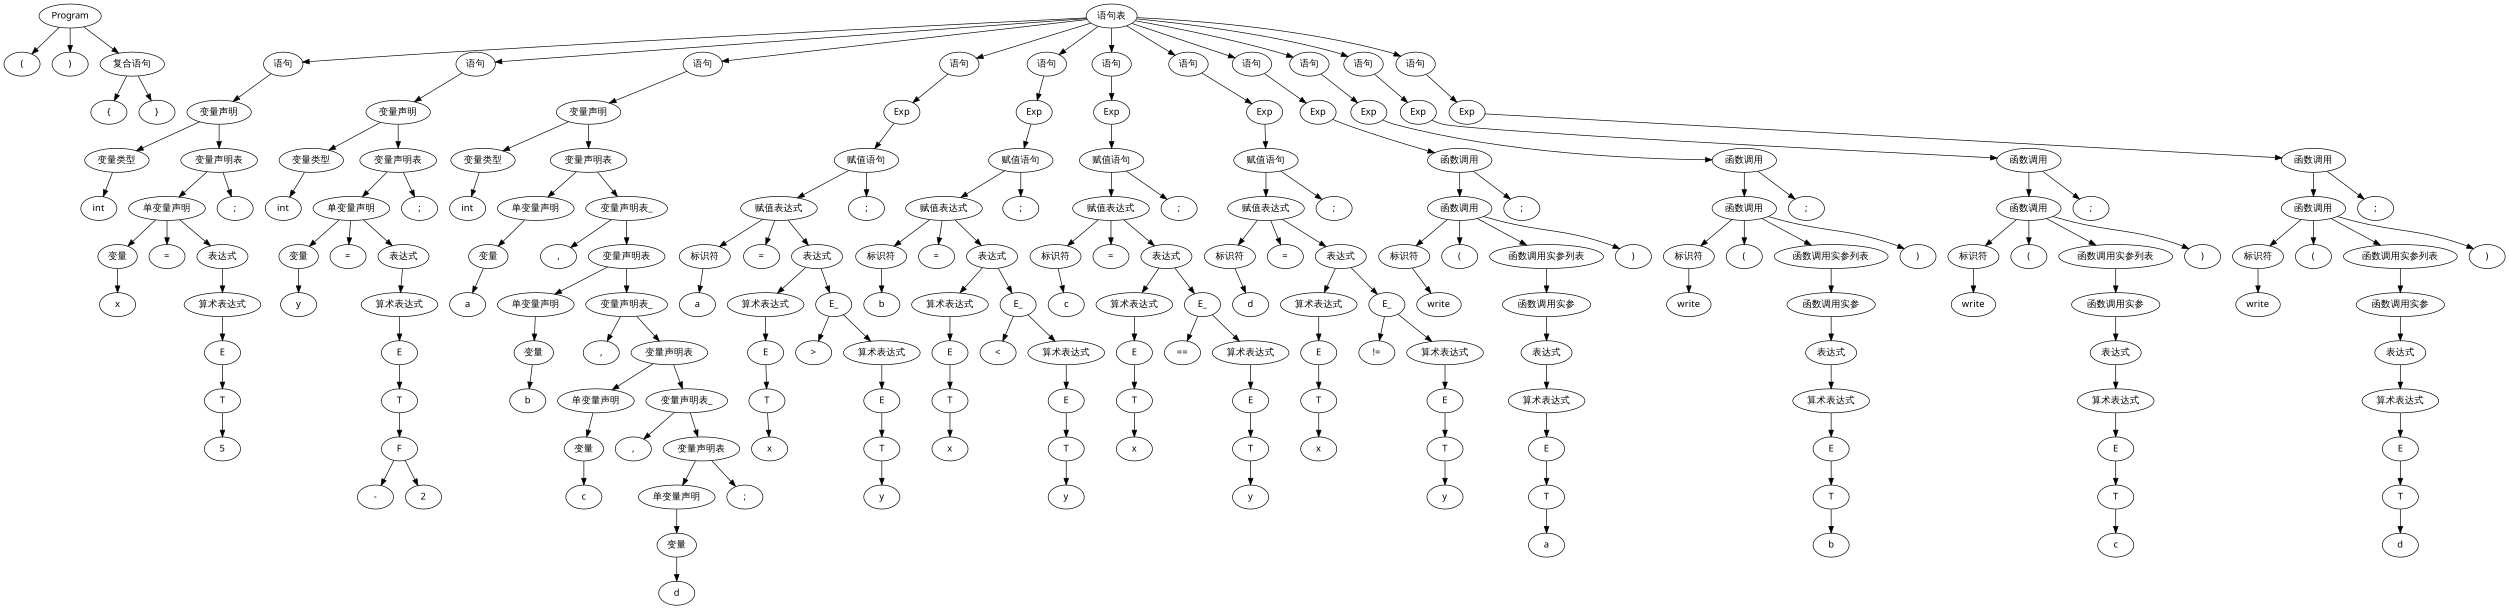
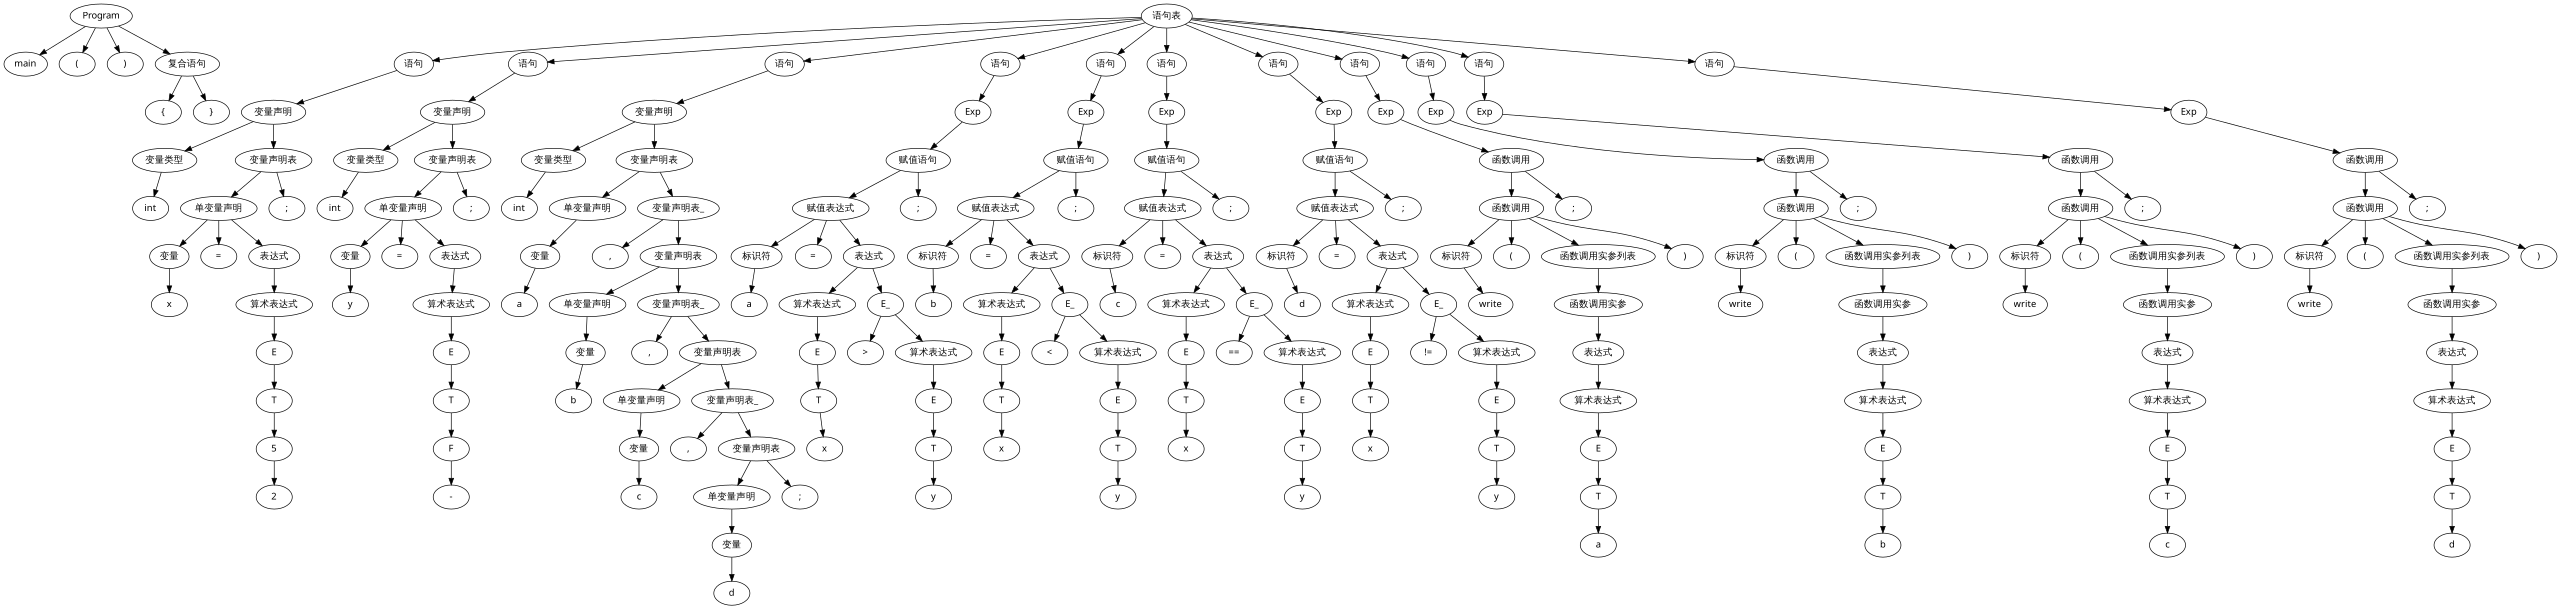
  digraph {
    node [fontname="Microsoft YaHei"]
    n1 [label=Program]
+   n2 [label=main]
    n3 [label="("]
    n4 [label=")"]
    n5 [label="复合语句"]
    n6 [label="{"]
    n7 [label="}"]
    n8 [label="语句表"]
    n9 [label="语句"]
    n10 [label="语句"]
    n11 [label="语句"]
    n12 [label="语句"]
    n13 [label="语句"]
    n14 [label="语句"]
    n15 [label="语句"]
    n16 [label="语句"]
    n17 [label="语句"]
    n18 [label="语句"]
    n19 [label="语句"]
    n20 [label="变量声明"]
    n21 [label="变量声明"]
    n22 [label="变量声明"]
    n23 [label=Exp]
    n24 [label=Exp]
    n25 [label=Exp]
    n26 [label=Exp]
    n27 [label=Exp]
    n28 [label=Exp]
    n29 [label=Exp]
    n30 [label=Exp]
    n31 [label="变量类型"]
    n32 [label="变量声明表"]
    n33 [label=int]
    n34 [label="单变量声明"]
    n35 [label=";"]
    n36 [label="变量"]
    n37 [label="="]
    n38 [label="表达式"]
    n39 [label=x]
    n40 [label="算术表达式"]
    n41 [label=E]
    n42 [label=T]
    n43 [label=5]
    n44 [label="变量类型"]
    n45 [label="变量声明表"]
    n46 [label=int]
    n47 [label="单变量声明"]
    n48 [label=";"]
    n49 [label="变量"]
    n50 [label="="]
    n51 [label="表达式"]
    n52 [label=y]
    n53 [label="算术表达式"]
    n54 [label=E]
    n55 [label=T]
    n56 [label=F]
    n57 [label="-"]
    n58 [label=2]
    n59 [label="变量类型"]
    n60 [label="变量声明表"]
    n61 [label=int]
    n62 [label="单变量声明"]
    n63 [label="变量声明表_"]
    n64 [label="变量"]
    n65 [label=","]
    n66 [label="变量声明表"]
    n67 [label=a]
    n68 [label="单变量声明"]
    n69 [label="变量声明表_"]
    n70 [label="变量"]
    n71 [label=","]
    n72 [label="变量声明表"]
    n73 [label=b]
    n74 [label="单变量声明"]
    n75 [label="变量声明表_"]
    n76 [label="变量"]
    n77 [label=","]
    n78 [label="变量声明表"]
    n79 [label=c]
    n80 [label="单变量声明"]
    n81 [label=";"]
    n82 [label="变量"]
    n83 [label=d]
    n84 [label="赋值语句"]
    n85 [label="赋值表达式"]
    n86 [label=";"]
    n87 [label="标识符"]
    n88 [label="="]
    n89 [label="表达式"]
    n90 [label=a]
    n91 [label="算术表达式"]
    n92 [label=E_]
    n93 [label=E]
    n94 [label=">"]
    n95 [label="算术表达式"]
    n96 [label=T]
    n97 [label=x]
    n98 [label=E]
    n99 [label=T]
    n100 [label=y]
    n101 [label="赋值语句"]
    n102 [label="赋值表达式"]
    n103 [label=";"]
    n104 [label="标识符"]
    n105 [label="="]
    n106 [label="表达式"]
    n107 [label=b]
    n108 [label="算术表达式"]
    n109 [label=E_]
    n110 [label=E]
    n111 [label="<"]
    n112 [label="算术表达式"]
    n113 [label=T]
    n114 [label=x]
    n115 [label=E]
    n116 [label=T]
    n117 [label=y]
    n118 [label="赋值语句"]
    n119 [label="赋值表达式"]
    n120 [label=";"]
    n121 [label="标识符"]
    n122 [label="="]
    n123 [label="表达式"]
    n124 [label=c]
    n125 [label="算术表达式"]
    n126 [label=E_]
    n127 [label=E]
    n128 [label="=="]
    n129 [label="算术表达式"]
    n130 [label=T]
    n131 [label=x]
    n132 [label=E]
    n133 [label=T]
    n134 [label=y]
    n135 [label="赋值语句"]
    n136 [label="赋值表达式"]
    n137 [label=";"]
    n138 [label="标识符"]
    n139 [label="="]
    n140 [label="表达式"]
    n141 [label=d]
    n142 [label="算术表达式"]
    n143 [label=E_]
    n144 [label=E]
    n145 [label="!="]
    n146 [label="算术表达式"]
    n147 [label=T]
    n148 [label=x]
    n149 [label=E]
    n150 [label=T]
    n151 [label=y]
    n152 [label="函数调用"]
    n153 [label="函数调用"]
    n154 [label=";"]
    n155 [label="标识符"]
    n156 [label="("]
    n157 [label="函数调用实参列表"]
    n158 [label=")"]
    n159 [label=write]
    n160 [label="函数调用实参"]
    n161 [label="表达式"]
    n162 [label="算术表达式"]
    n163 [label=E]
    n164 [label=T]
    n165 [label=a]
    n166 [label="函数调用"]
    n167 [label="函数调用"]
    n168 [label=";"]
    n169 [label="标识符"]
    n170 [label="("]
    n171 [label="函数调用实参列表"]
    n172 [label=")"]
    n173 [label=write]
    n174 [label="函数调用实参"]
    n175 [label="表达式"]
    n176 [label="算术表达式"]
    n177 [label=E]
    n178 [label=T]
    n179 [label=b]
    n180 [label="函数调用"]
    n181 [label="函数调用"]
    n182 [label=";"]
    n183 [label="标识符"]
    n184 [label="("]
    n185 [label="函数调用实参列表"]
    n186 [label=")"]
    n187 [label=write]
    n188 [label="函数调用实参"]
    n189 [label="表达式"]
    n190 [label="算术表达式"]
    n191 [label=E]
    n192 [label=T]
    n193 [label=c]
    n194 [label="函数调用"]
    n195 [label="函数调用"]
    n196 [label=";"]
    n197 [label="标识符"]
    n198 [label="("]
    n199 [label="函数调用实参列表"]
    n200 [label=")"]
    n201 [label=write]
    n202 [label="函数调用实参"]
    n203 [label="表达式"]
    n204 [label="算术表达式"]
    n205 [label=E]
    n206 [label=T]
    n207 [label=d]
+   n1 -> n2
    n1 -> n3
    n1 -> n4
    n1 -> n5
    n5 -> n6
    n5 -> n7
    n8 -> n9
    n8 -> n10
    n8 -> n11
    n8 -> n12
    n8 -> n13
    n8 -> n14
    n8 -> n15
    n8 -> n16
    n8 -> n17
    n8 -> n18
    n8 -> n19
    n9 -> n20
    n10 -> n21
    n11 -> n22
    n12 -> n23
    n13 -> n24
    n14 -> n25
    n15 -> n26
    n16 -> n27
    n17 -> n28
    n18 -> n29
    n19 -> n30
    n20 -> n31
    n20 -> n32
    n21 -> n44
    n21 -> n45
    n22 -> n59
    n22 -> n60
    n23 -> n84
    n24 -> n101
    n25 -> n118
    n26 -> n135
    n27 -> n152
    n28 -> n166
    n29 -> n180
    n30 -> n194
    n31 -> n33
    n32 -> n34
    n32 -> n35
    n34 -> n36
    n34 -> n37
    n34 -> n38
    n36 -> n39
    n38 -> n40
    n40 -> n41
    n41 -> n42
    n42 -> n43
    n44 -> n46
    n45 -> n47
    n45 -> n48
    n47 -> n49
    n47 -> n50
    n47 -> n51
    n49 -> n52
    n51 -> n53
    n53 -> n54
    n54 -> n55
    n55 -> n56
    n56 -> n57
-   n56 -> n58
+   n43 -> n58
    n59 -> n61
    n60 -> n62
    n60 -> n63
    n62 -> n64
    n63 -> n65
    n63 -> n66
    n64 -> n67
    n66 -> n68
    n66 -> n69
    n68 -> n70
    n69 -> n71
    n69 -> n72
    n70 -> n73
    n72 -> n74
    n72 -> n75
    n74 -> n76
    n75 -> n77
    n75 -> n78
    n76 -> n79
    n78 -> n80
    n78 -> n81
    n80 -> n82
    n82 -> n83
    n84 -> n85
    n84 -> n86
    n85 -> n87
    n85 -> n88
    n85 -> n89
    n87 -> n90
    n89 -> n91
    n89 -> n92
    n91 -> n93
    n92 -> n94
    n92 -> n95
    n93 -> n96
    n95 -> n98
    n96 -> n97
    n98 -> n99
    n99 -> n100
    n101 -> n102
    n101 -> n103
    n102 -> n104
    n102 -> n105
    n102 -> n106
    n104 -> n107
    n106 -> n108
    n106 -> n109
    n108 -> n110
    n109 -> n111
    n109 -> n112
    n110 -> n113
    n112 -> n115
    n113 -> n114
    n115 -> n116
    n116 -> n117
    n118 -> n119
    n118 -> n120
    n119 -> n121
    n119 -> n122
    n119 -> n123
    n121 -> n124
    n123 -> n125
    n123 -> n126
    n125 -> n127
    n126 -> n128
    n126 -> n129
    n127 -> n130
    n129 -> n132
    n130 -> n131
    n132 -> n133
    n133 -> n134
    n135 -> n136
    n135 -> n137
    n136 -> n138
    n136 -> n139
    n136 -> n140
    n138 -> n141
    n140 -> n142
    n140 -> n143
    n142 -> n144
    n143 -> n145
    n143 -> n146
    n144 -> n147
    n146 -> n149
    n147 -> n148
    n149 -> n150
    n150 -> n151
    n152 -> n153
    n152 -> n154
    n153 -> n155
    n153 -> n156
    n153 -> n157
    n153 -> n158
    n155 -> n159
    n157 -> n160
    n160 -> n161
    n161 -> n162
    n162 -> n163
    n163 -> n164
    n164 -> n165
    n166 -> n167
    n166 -> n168
    n167 -> n169
    n167 -> n170
    n167 -> n171
    n167 -> n172
    n169 -> n173
    n171 -> n174
    n174 -> n175
    n175 -> n176
    n176 -> n177
    n177 -> n178
    n178 -> n179
    n180 -> n181
    n180 -> n182
    n181 -> n183
    n181 -> n184
    n181 -> n185
    n181 -> n186
    n183 -> n187
    n185 -> n188
    n188 -> n189
    n189 -> n190
    n190 -> n191
    n191 -> n192
    n192 -> n193
    n194 -> n195
    n194 -> n196
    n195 -> n197
    n195 -> n198
    n195 -> n199
    n195 -> n200
    n197 -> n201
    n199 -> n202
    n202 -> n203
    n203 -> n204
    n204 -> n205
    n205 -> n206
    n206 -> n207
  }
